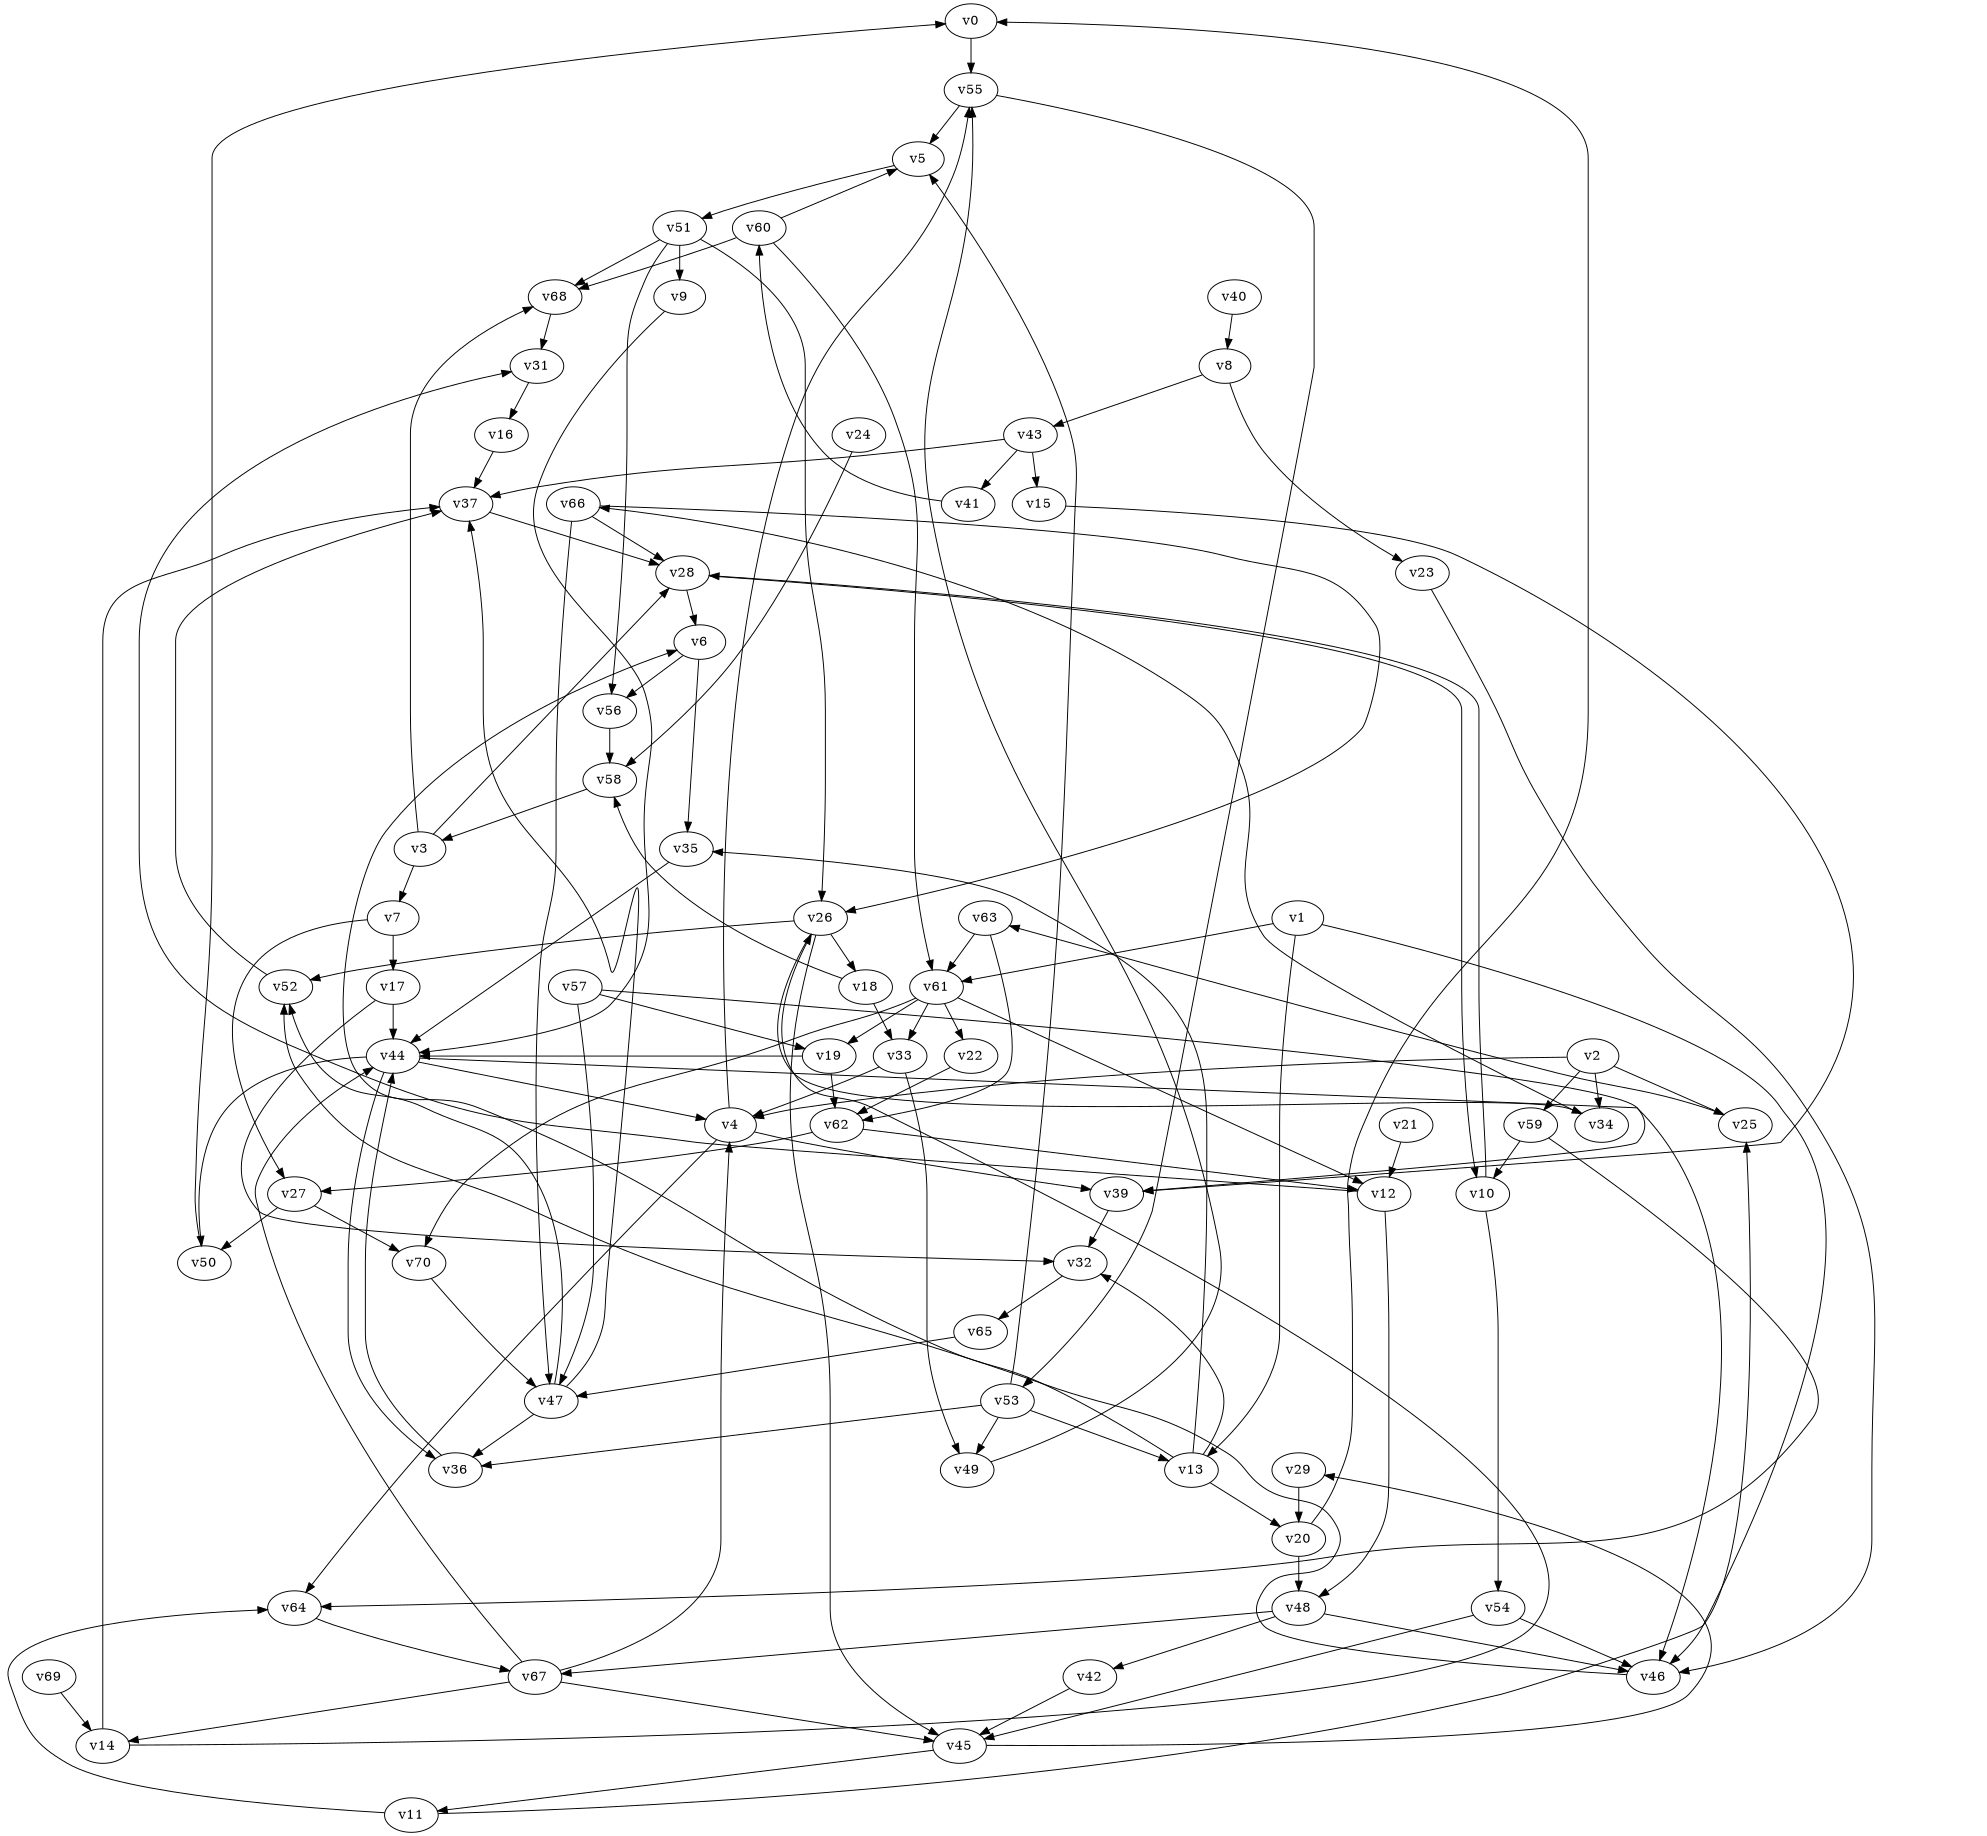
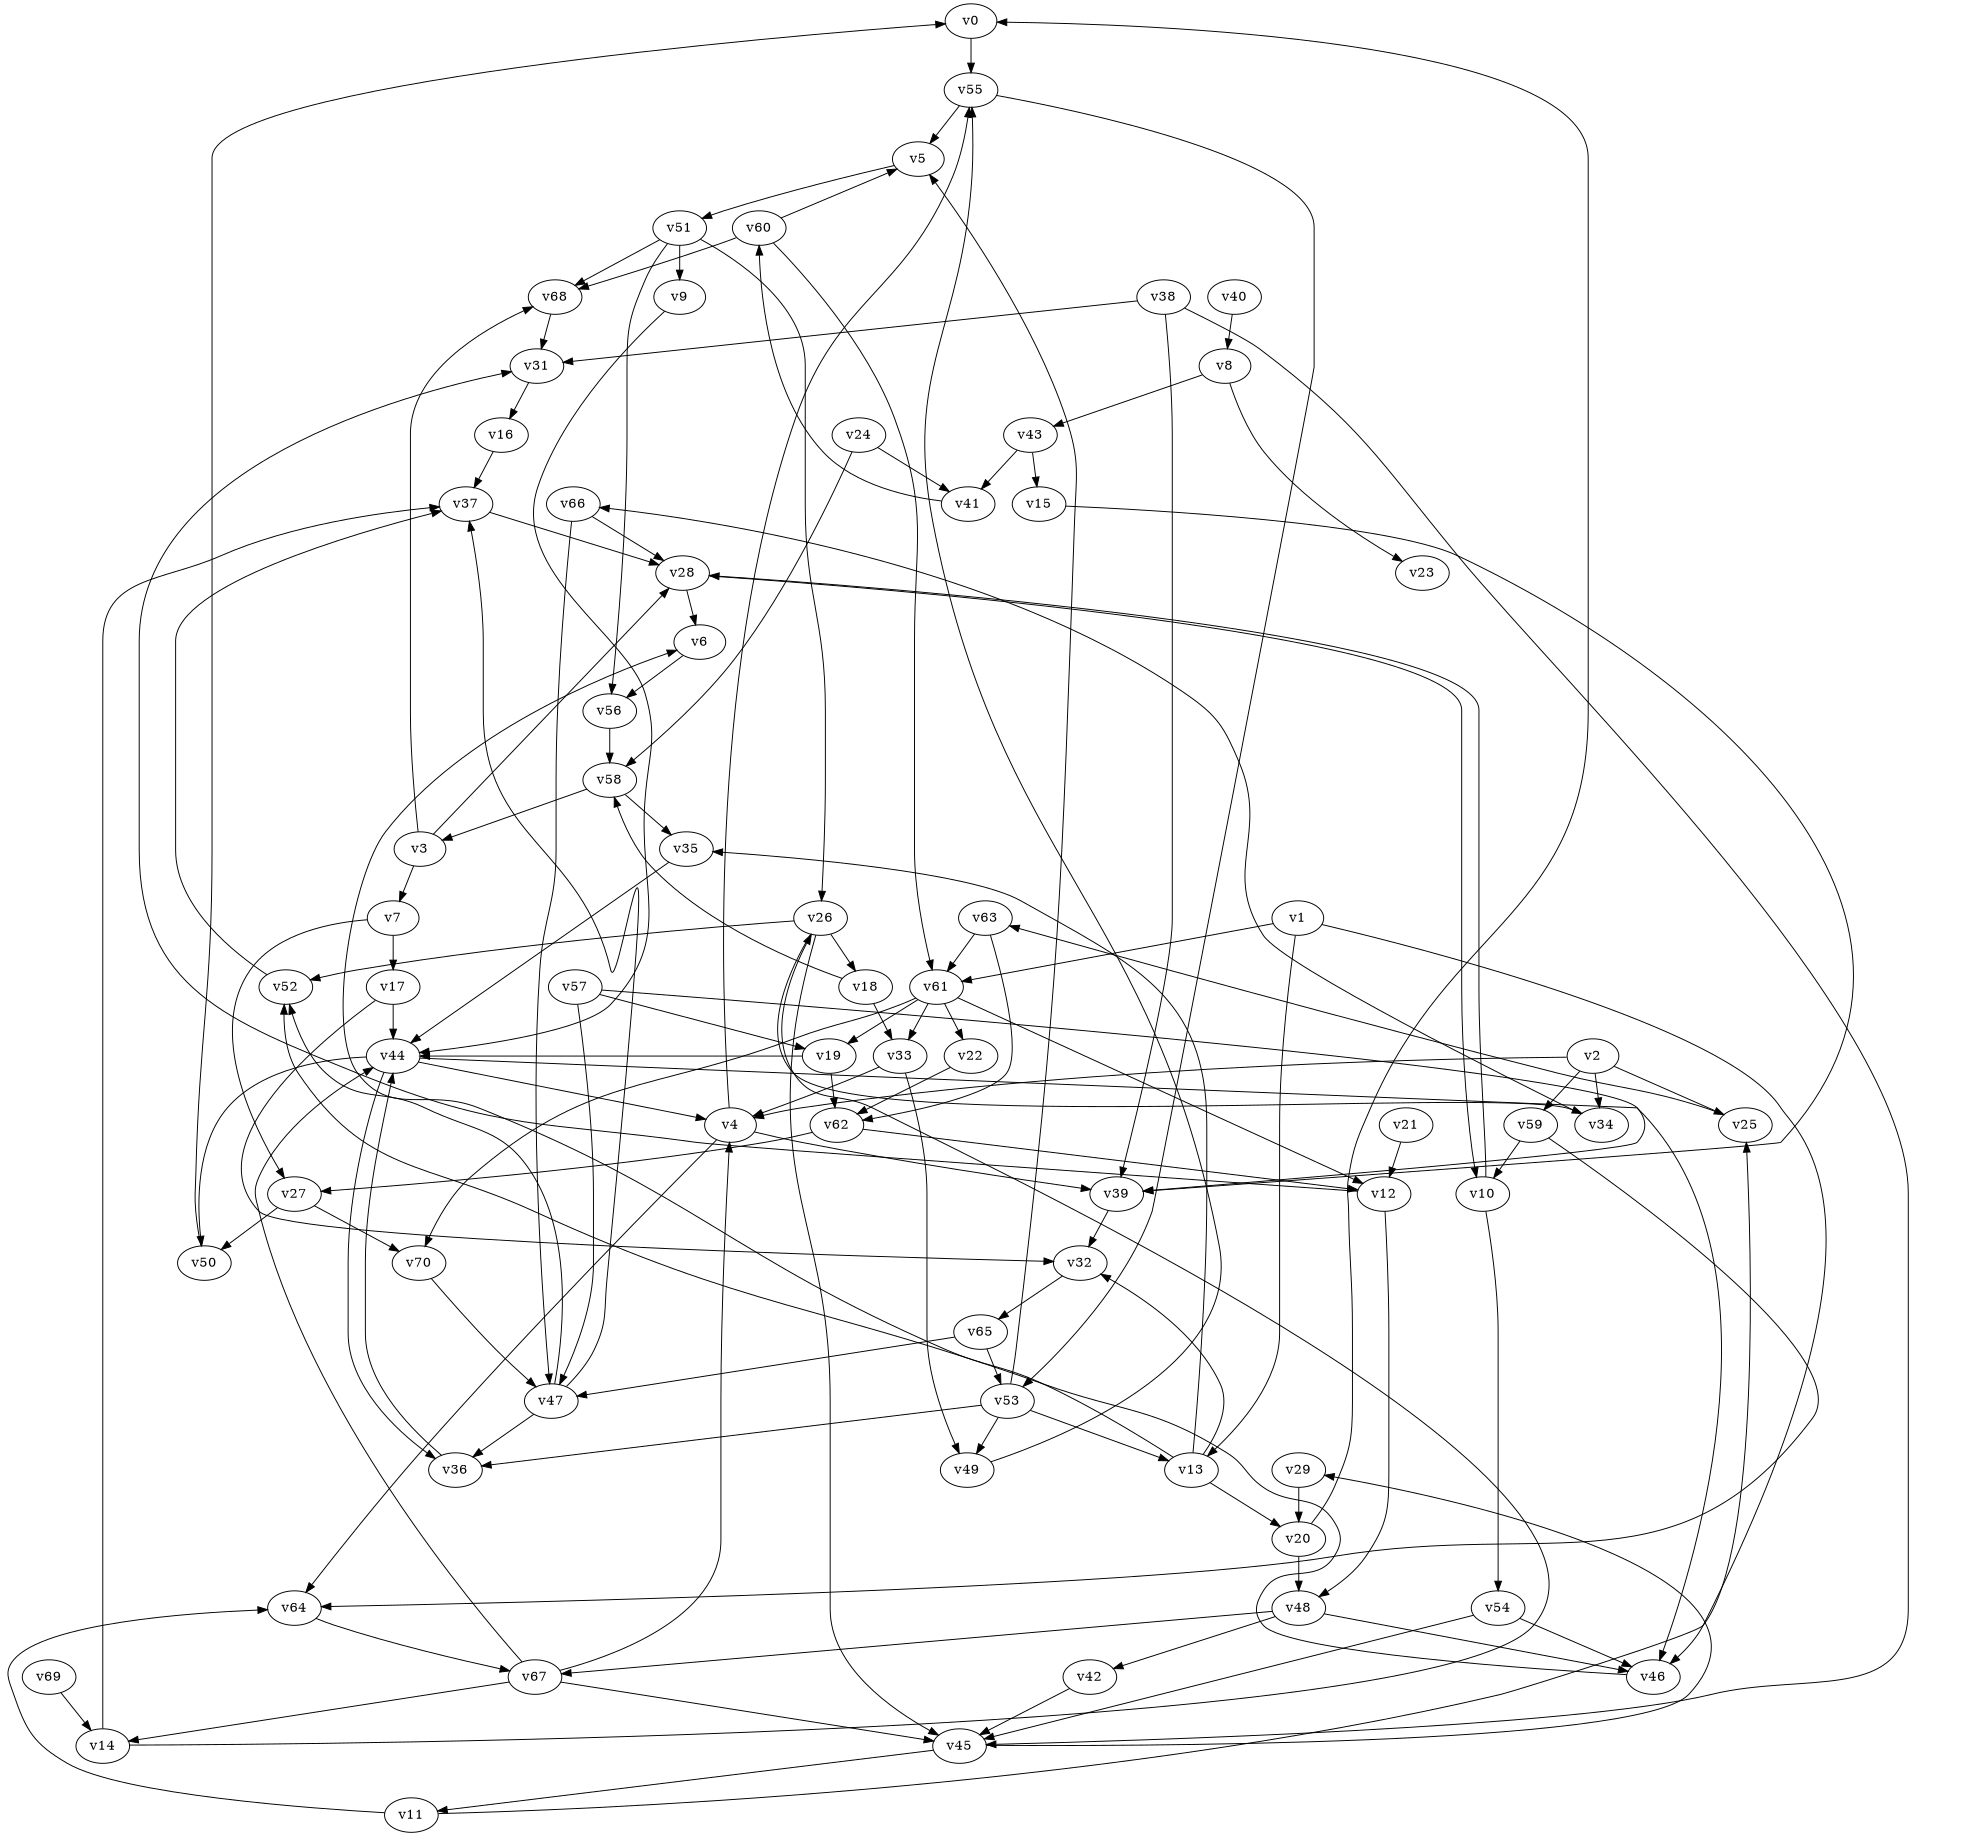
  digraph {
    node [player=1]
    v0 [player=0]
    v55
    v5
    v53
    v13 [player=0]
    v1
    v46 [player=0]
    v61 [player=0]
    v6
    v35
    v20 [player=0]
    v32 [player=0]
    v52
    v12 [player=0]
    v33
    v19 [player=0]
    v22
    n18 [label=v70 player=0]
    v2
    v4
    v25
    v34 [player=0]
    v59
    v39
    v64 [player=0]
    v63 [player=0]
    v66
    v10 [player=0]
    v3 [player=0]
    v7
    v28
    v68 [player=0]
    v17
    v27 [player=0]
    v31 [player=0]
    v67
    v51 [player=0]
    v56
    v9 [player=0]
    v26
    v44 [player=0]
    v58
    v50
    v8 [player=0]
    v23
    v43 [player=0]
    v37 [player=0]
    v15
    v41 [player=0]
    v36
    v54 [player=0]
    v45 [player=0]
    v11
    v48
    v16
    v42 [player=0]
    v65 [player=0]
    v14 [player=0]
    v18
    v49
    v62
    v21 [player=0]
    v24
    v60
    v29 [player=0]
    v47
+   v38
    v40 [player=0]
    v57 [player=0]
    v69 [player=0]
    v0 -> v55
    v55 -> v5
    v55 -> v53
    v5 -> v51
    v53 -> v5
    v53 -> v13
    v53 -> v36
    v53 -> v49
    v13 -> v6 [constraint="t >= 3"]
    v13 -> v35
    v13 -> v20
    v13 -> v32
    v1 -> v13
    v1 -> v46
    v1 -> v61
    v46 -> v52 [constraint="t < 6"]
    v61 -> v12
    v61 -> v33
    v61 -> v19
    v61 -> v22
    v61 -> n18
-   v6 -> v35
+   v58 -> v35
    v6 -> v56
    v35 -> v44
    v20 -> v0
    v20 -> v48
    v32 -> v65
    v52 -> v37 [constraint="t < 14"]
    v12 -> v31 [constraint="t < 8"]
    v12 -> v48
    v33 -> v4
    v33 -> v49
    v19 -> v44 [constraint="t >= 4"]
    v19 -> v62
    v22 -> v62
    n18 -> v47
    v2 -> v4
    v2 -> v25
    v2 -> v34
    v2 -> v59
    v4 -> v55
    v4 -> v39
    v4 -> v64
    v25 -> v63 [constraint="t mod 4 == 0"]
    v34 -> v66 [constraint="t >= 2"]
    v59 -> v64 [constraint="t mod 2 == 0"]
    v59 -> v10
    v39 -> v32
    v64 -> v67
    v63 -> v61
    v63 -> v62
    v66 -> v28
-   v66 -> v26 [constraint="t < 15"]
    v66 -> v47
    v10 -> v28
    v10 -> v54
    v3 -> v7
    v3 -> v28
    v3 -> v68
    v7 -> v17
    v7 -> v27
    v28 -> v6
    v28 -> v10
    v68 -> v31
    v17 -> v32 [constraint="t mod 4 == 1"]
    v17 -> v44
    v27 -> n18
    v27 -> v50
    v31 -> v16
    v67 -> v4
    v67 -> v44
    v67 -> v45
    v67 -> v14
    v51 -> v68
    v51 -> v56
    v51 -> v9
    v51 -> v26
    v56 -> v58
    v9 -> v44 [constraint="t < 13"]
    v26 -> v52
    v26 -> v34 [constraint="t mod 4 == 2"]
    v26 -> v45
    v26 -> v18
    v44 -> v46
    v44 -> v4
    v44 -> v50
    v44 -> v36
    v58 -> v3
    v50 -> v0
    v8 -> v23
    v8 -> v43
-   v23 -> v46
-   v43 -> v37
    v43 -> v15
    v43 -> v41
    v37 -> v28
    v15 -> v39 [constraint="t >= 2"]
    v41 -> v60 [constraint="t mod 5 == 2"]
    v36 -> v44
    v54 -> v46
    v54 -> v45
    v45 -> v11
    v45 -> v29 [constraint="t mod 3 == 1"]
    v11 -> v25 [constraint="t mod 2 == 0"]
    v11 -> v64
    v48 -> v46
    v48 -> v67
    v48 -> v42
    v16 -> v37
    v42 -> v45
+   v65 -> v53
    v65 -> v47
    v14 -> v26 [constraint="t >= 4"]
    v14 -> v37
    v18 -> v33
    v18 -> v58 [constraint="t >= 2"]
    v49 -> v55 [constraint="t >= 1"]
    v62 -> v12
    v62 -> v27
    v21 -> v12
    v24 -> v58
+   v24 -> v41
    v60 -> v5 [constraint="t < 11"]
    v60 -> v61
    v60 -> v68
    v29 -> v20
    v47 -> v52 [constraint="t >= 5"]
    v47 -> v37
    v47 -> v36
+   v38 -> v39
+   v38 -> v31
+   v38 -> v45
    v40 -> v8
    v57 -> v19
    v57 -> v39 [constraint="t >= 4"]
    v57 -> v47
    v69 -> v14
  }
